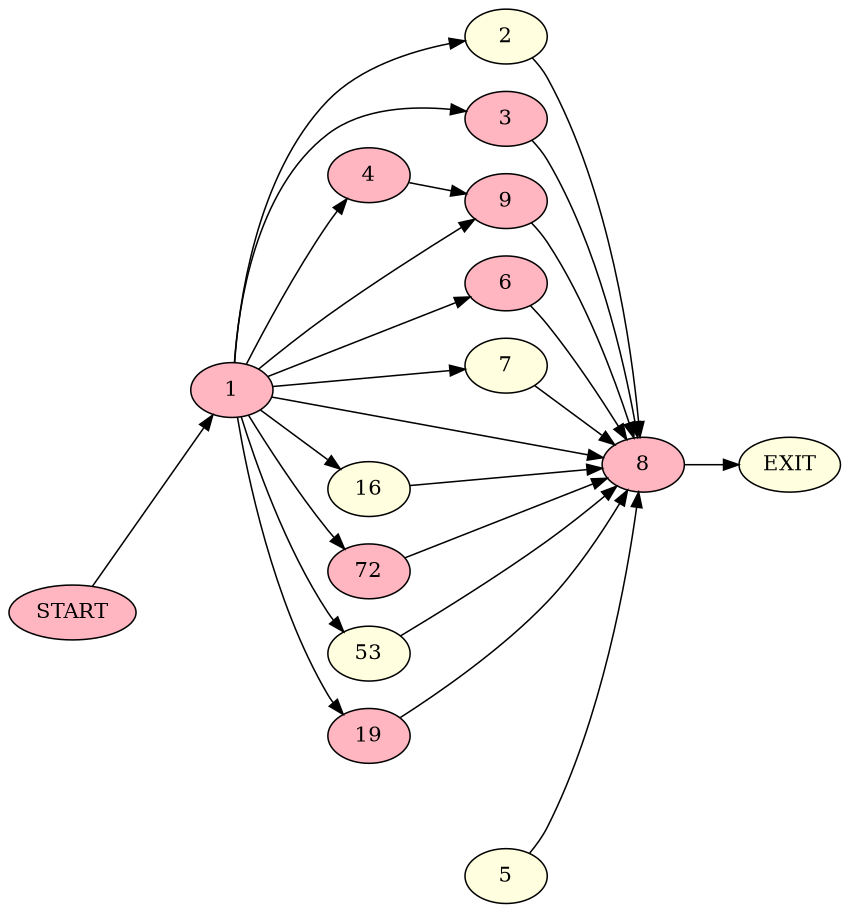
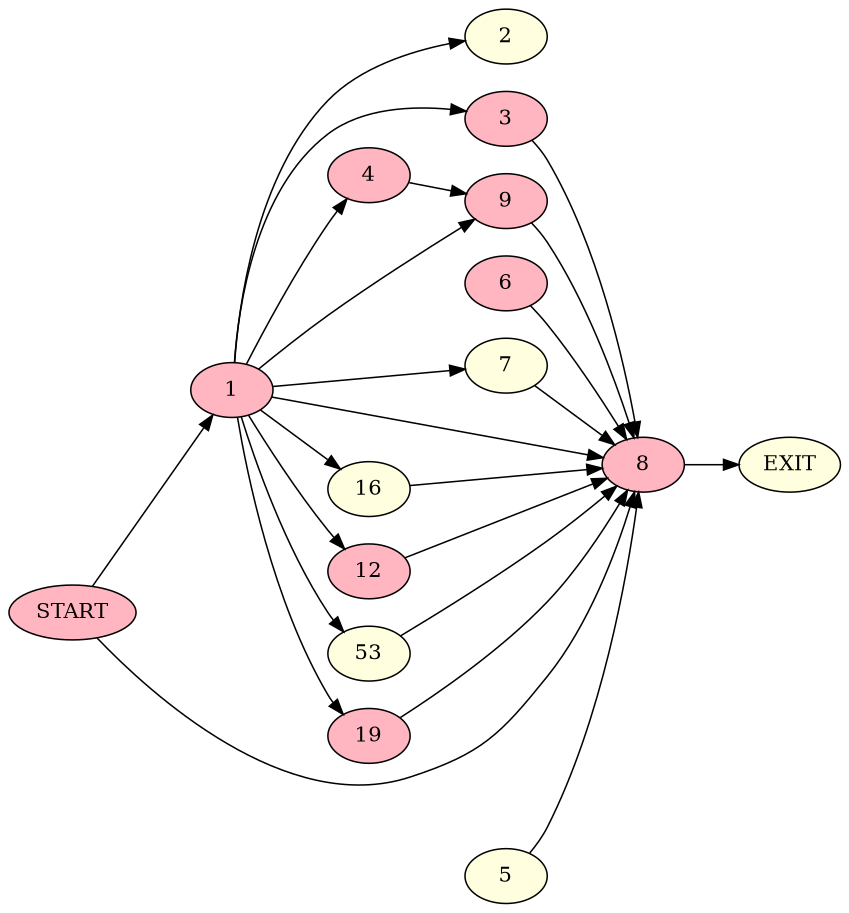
  digraph {
    rankdir=LR
    node [fillcolor=lightpink style=filled]
    n1 [label=START]
    1
    2 [fillcolor=lightyellow]
    3
    4
    6
    7 [fillcolor=lightyellow]
    8
    9
    n10 [fillcolor=lightyellow label=16]
-   12 [label=72]
+   12
    n12 [fillcolor=lightyellow label=53]
    n13 [label=19]
    n14 [fillcolor=lightyellow label=EXIT]
    5 [fillcolor=lightyellow]
    n1 -> 1
    1 -> 2
    1 -> 3
    1 -> 4
-   1 -> 6
    1 -> 7
    1 -> 8
    1 -> 9
    1 -> n10
    1 -> 12
    1 -> n12
    1 -> n13
-   2 -> 8
+   n1 -> 8
    3 -> 8
    4 -> 9
    6 -> 8
    7 -> 8
    8 -> n14
    9 -> 8
    n10 -> 8
    12 -> 8
    n12 -> 8
    n13 -> 8
    5 -> 8
  }
